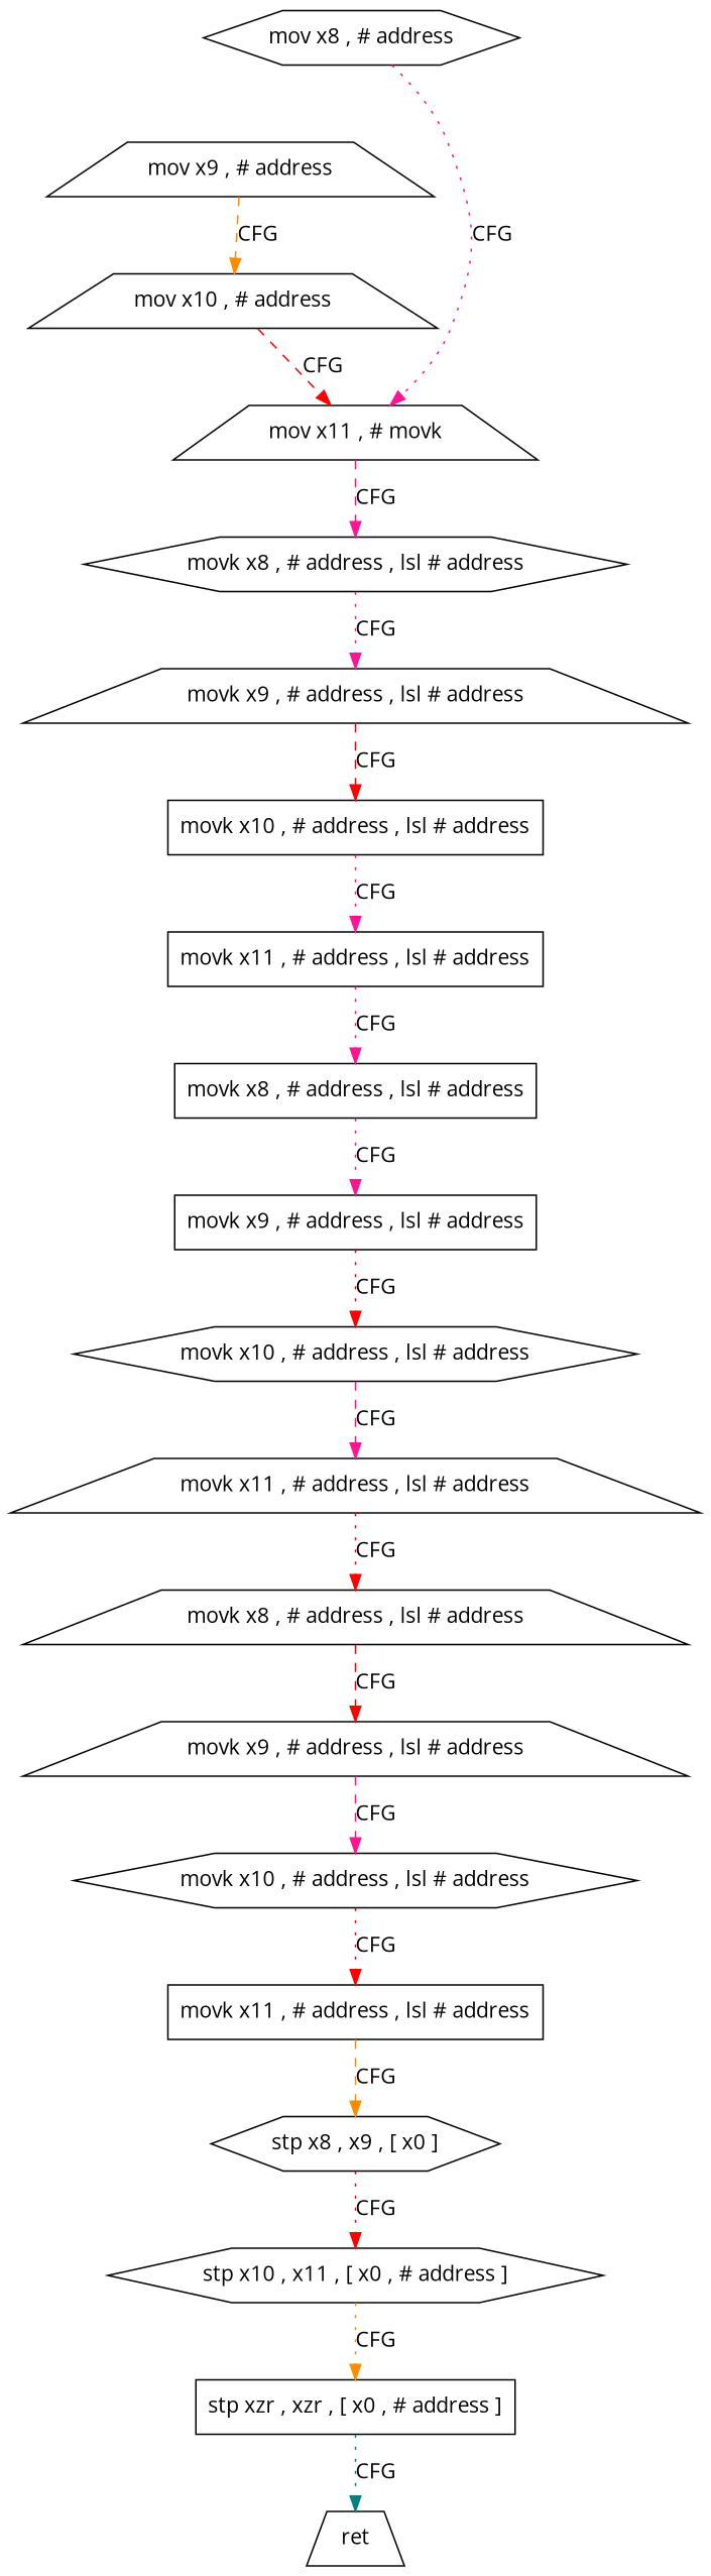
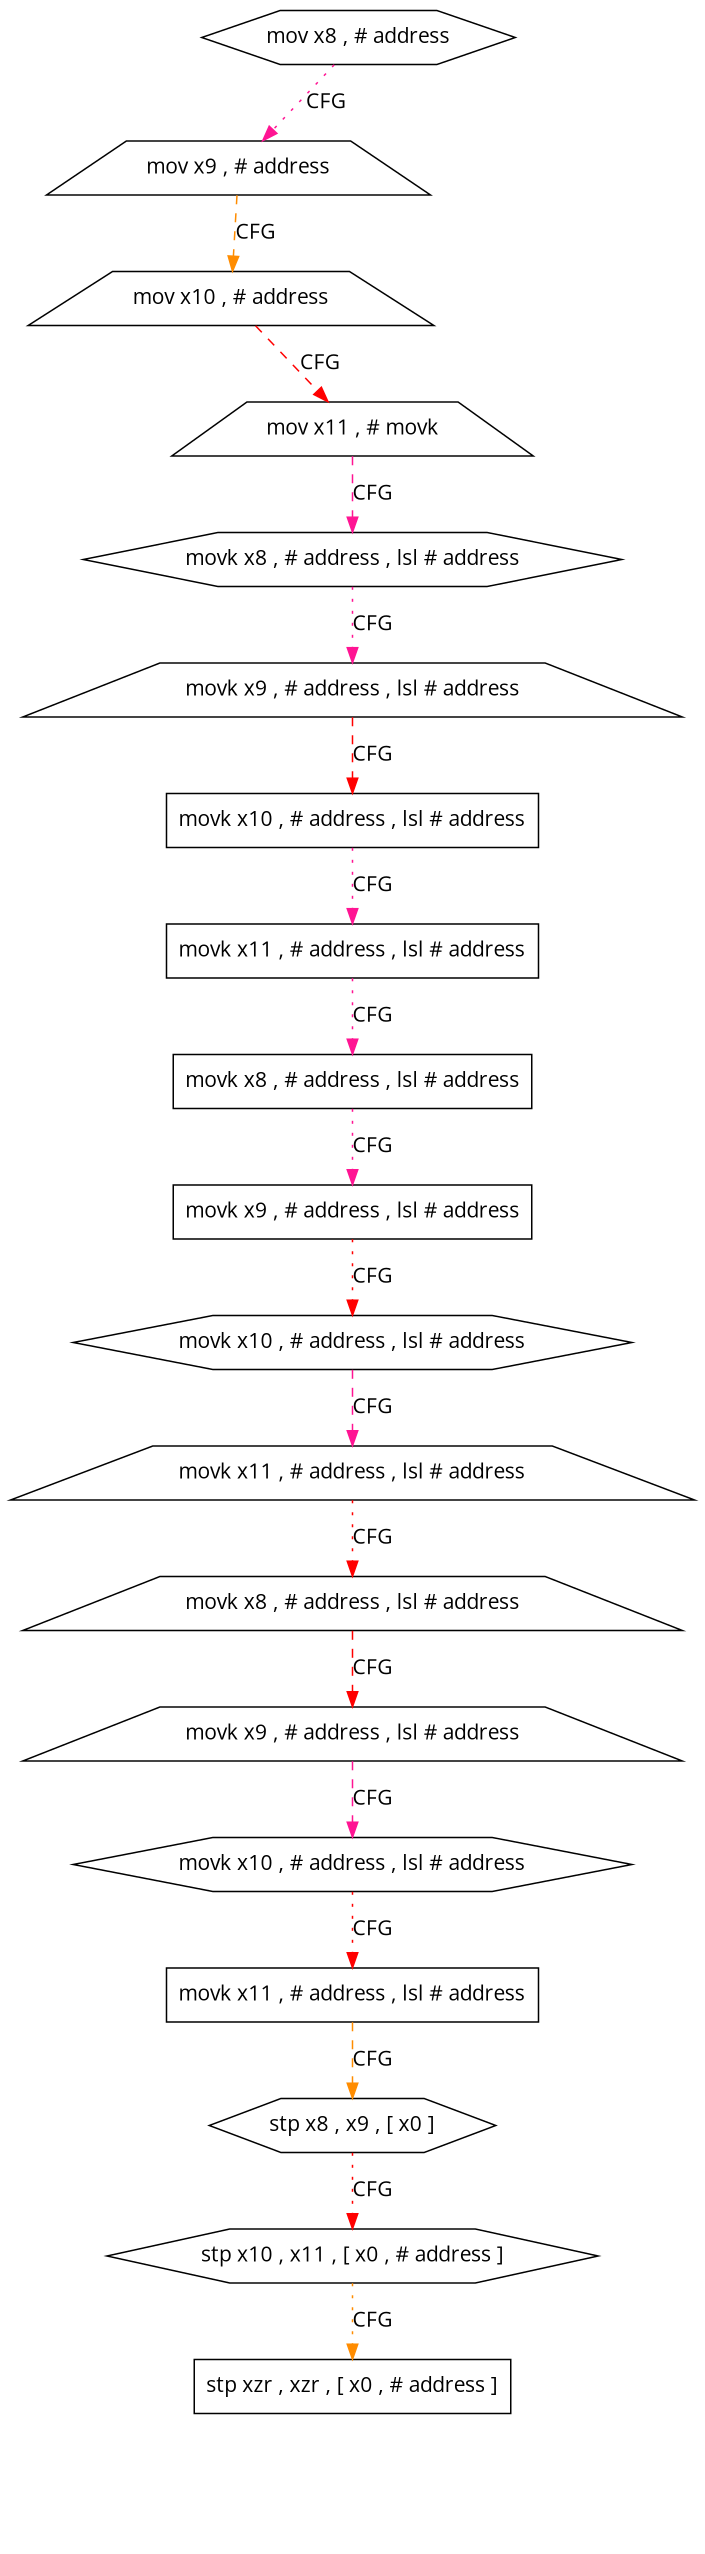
  digraph {
    fontname="Open Sans"
    node [fontname="Open Sans" shape=trapezium]
    edge [color=deeppink fontname="Open Sans" style=dotted]
    n1 [label="mov x8 , # address" shape=hexagon]
    n2 [label="mov x9 , # address"]
    n3 [label="mov x10 , # address"]
    n4 [label="mov x11 , # movk"]
    n5 [label="movk x8 , # address , lsl # address" shape=hexagon]
    n6 [label="movk x9 , # address , lsl # address"]
    n7 [label="movk x10 , # address , lsl # address" shape=box]
    n8 [label="movk x11 , # address , lsl # address" shape=box]
    n9 [label="movk x8 , # address , lsl # address" shape=box]
    n10 [label="movk x9 , # address , lsl # address" shape=box]
    n11 [label="movk x10 , # address , lsl # address" shape=hexagon]
    n12 [label="movk x11 , # address , lsl # address"]
    n13 [label="movk x8 , # address , lsl # address"]
    n14 [label="movk x9 , # address , lsl # address"]
    n15 [label="movk x10 , # address , lsl # address" shape=hexagon]
    n16 [label="movk x11 , # address , lsl # address" shape=box]
    n17 [label="stp x8 , x9 , [ x0 ]" shape=hexagon]
    n18 [label="stp x10 , x11 , [ x0 , # address ]" shape=hexagon]
    n19 [label="stp xzr , xzr , [ x0 , # address ]" shape=box]
-   n20 [label=ret]
-   n1 -> n4 [label=CFG]
+   n1 -> n2 [label=CFG]
    n2 -> n3 [color=darkorange label=CFG style=dashed]
    n3 -> n4 [color=red label=CFG style=dashed]
    n4 -> n5 [label=CFG style=dashed]
    n5 -> n6 [label=CFG]
    n6 -> n7 [color=red label=CFG style=dashed]
    n7 -> n8 [label=CFG]
    n8 -> n9 [label=CFG]
    n9 -> n10 [label=CFG]
    n10 -> n11 [color=red label=CFG]
    n11 -> n12 [label=CFG style=dashed]
    n12 -> n13 [color=red label=CFG]
    n13 -> n14 [color=red label=CFG style=dashed]
    n14 -> n15 [label=CFG style=dashed]
    n15 -> n16 [color=red label=CFG]
    n16 -> n17 [color=darkorange label=CFG style=dashed]
    n17 -> n18 [color=red label=CFG]
    n18 -> n19 [color=darkorange label=CFG]
-   n19 -> n20 [color=teal label=CFG]
  }
